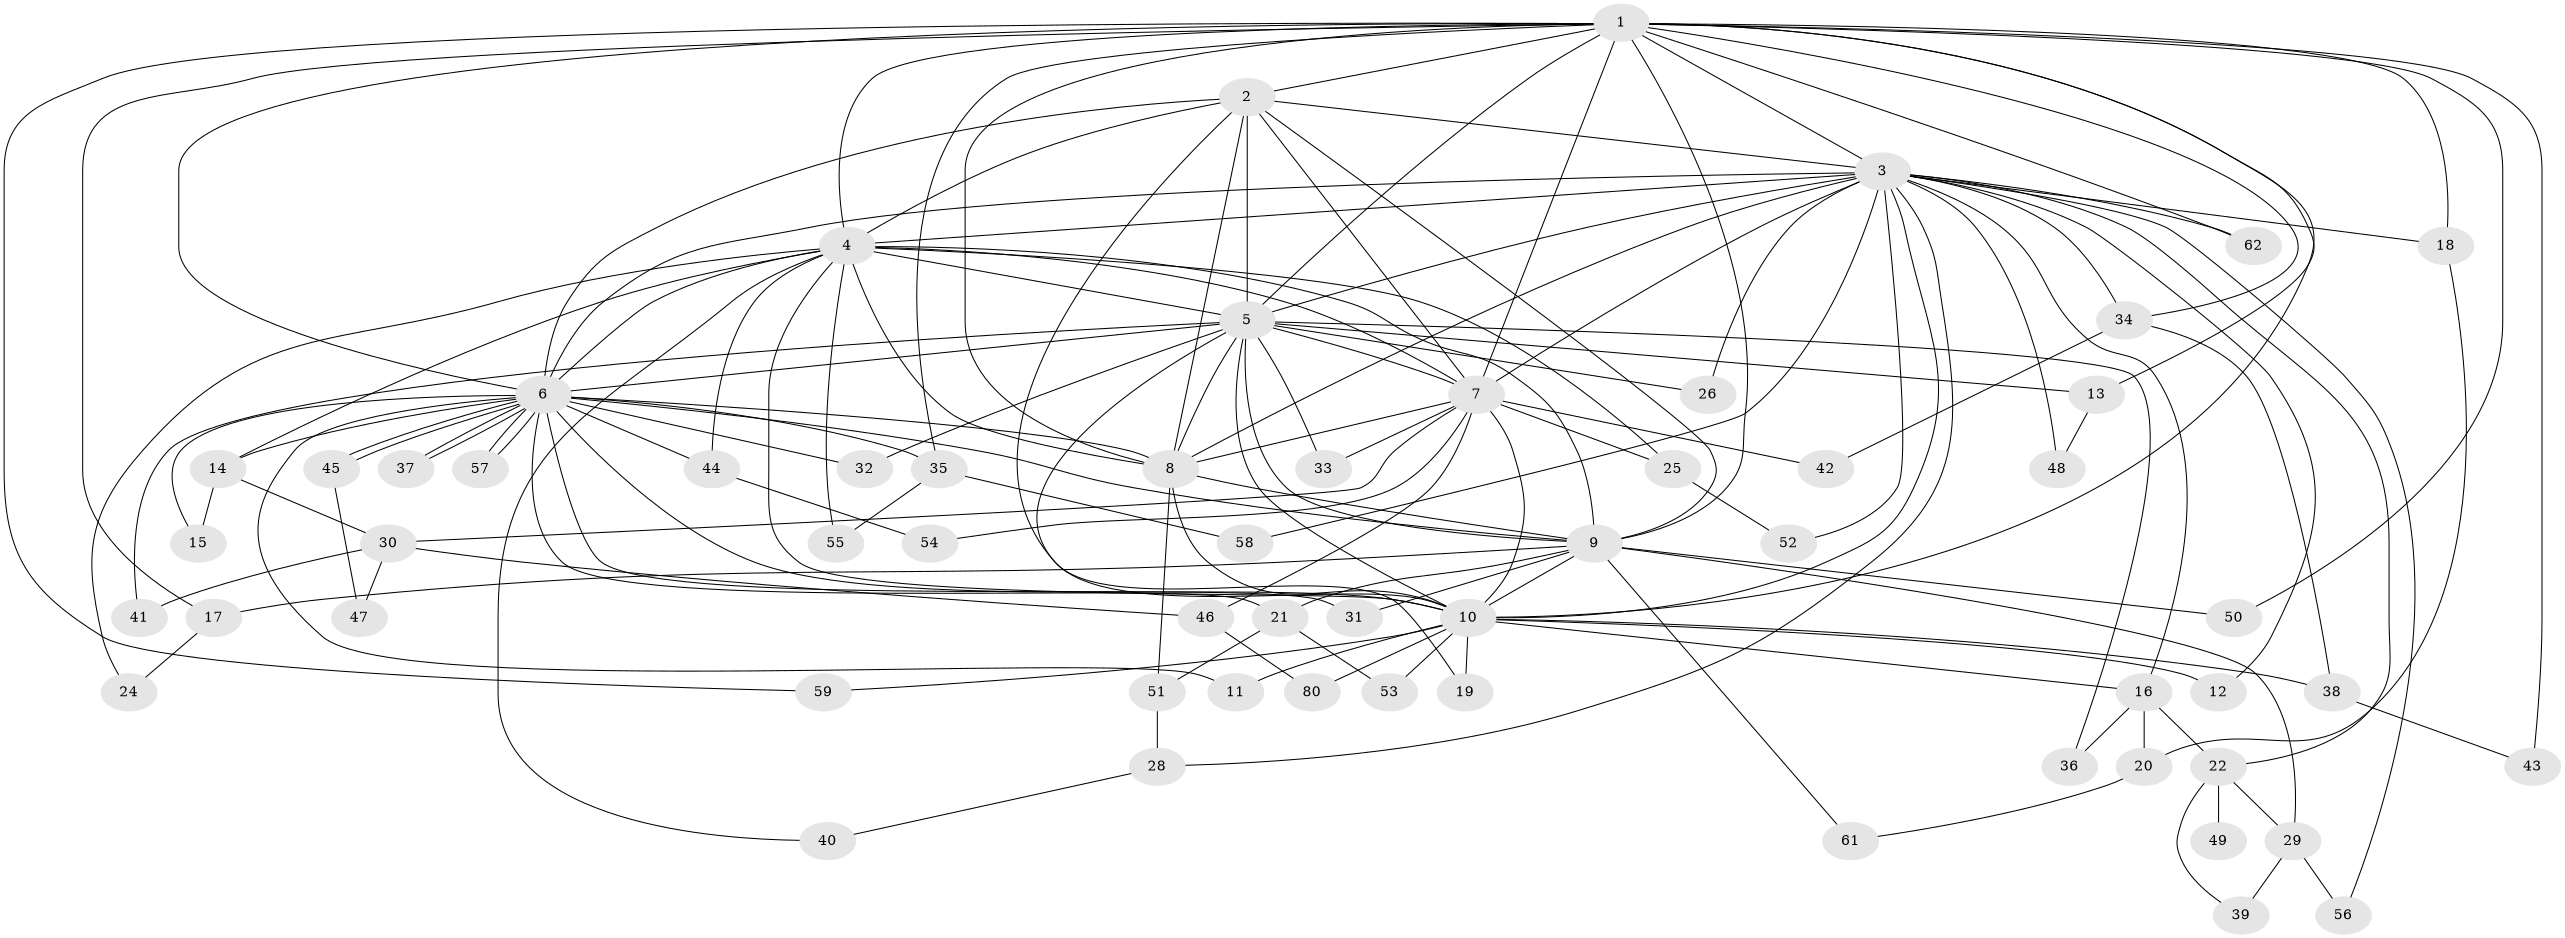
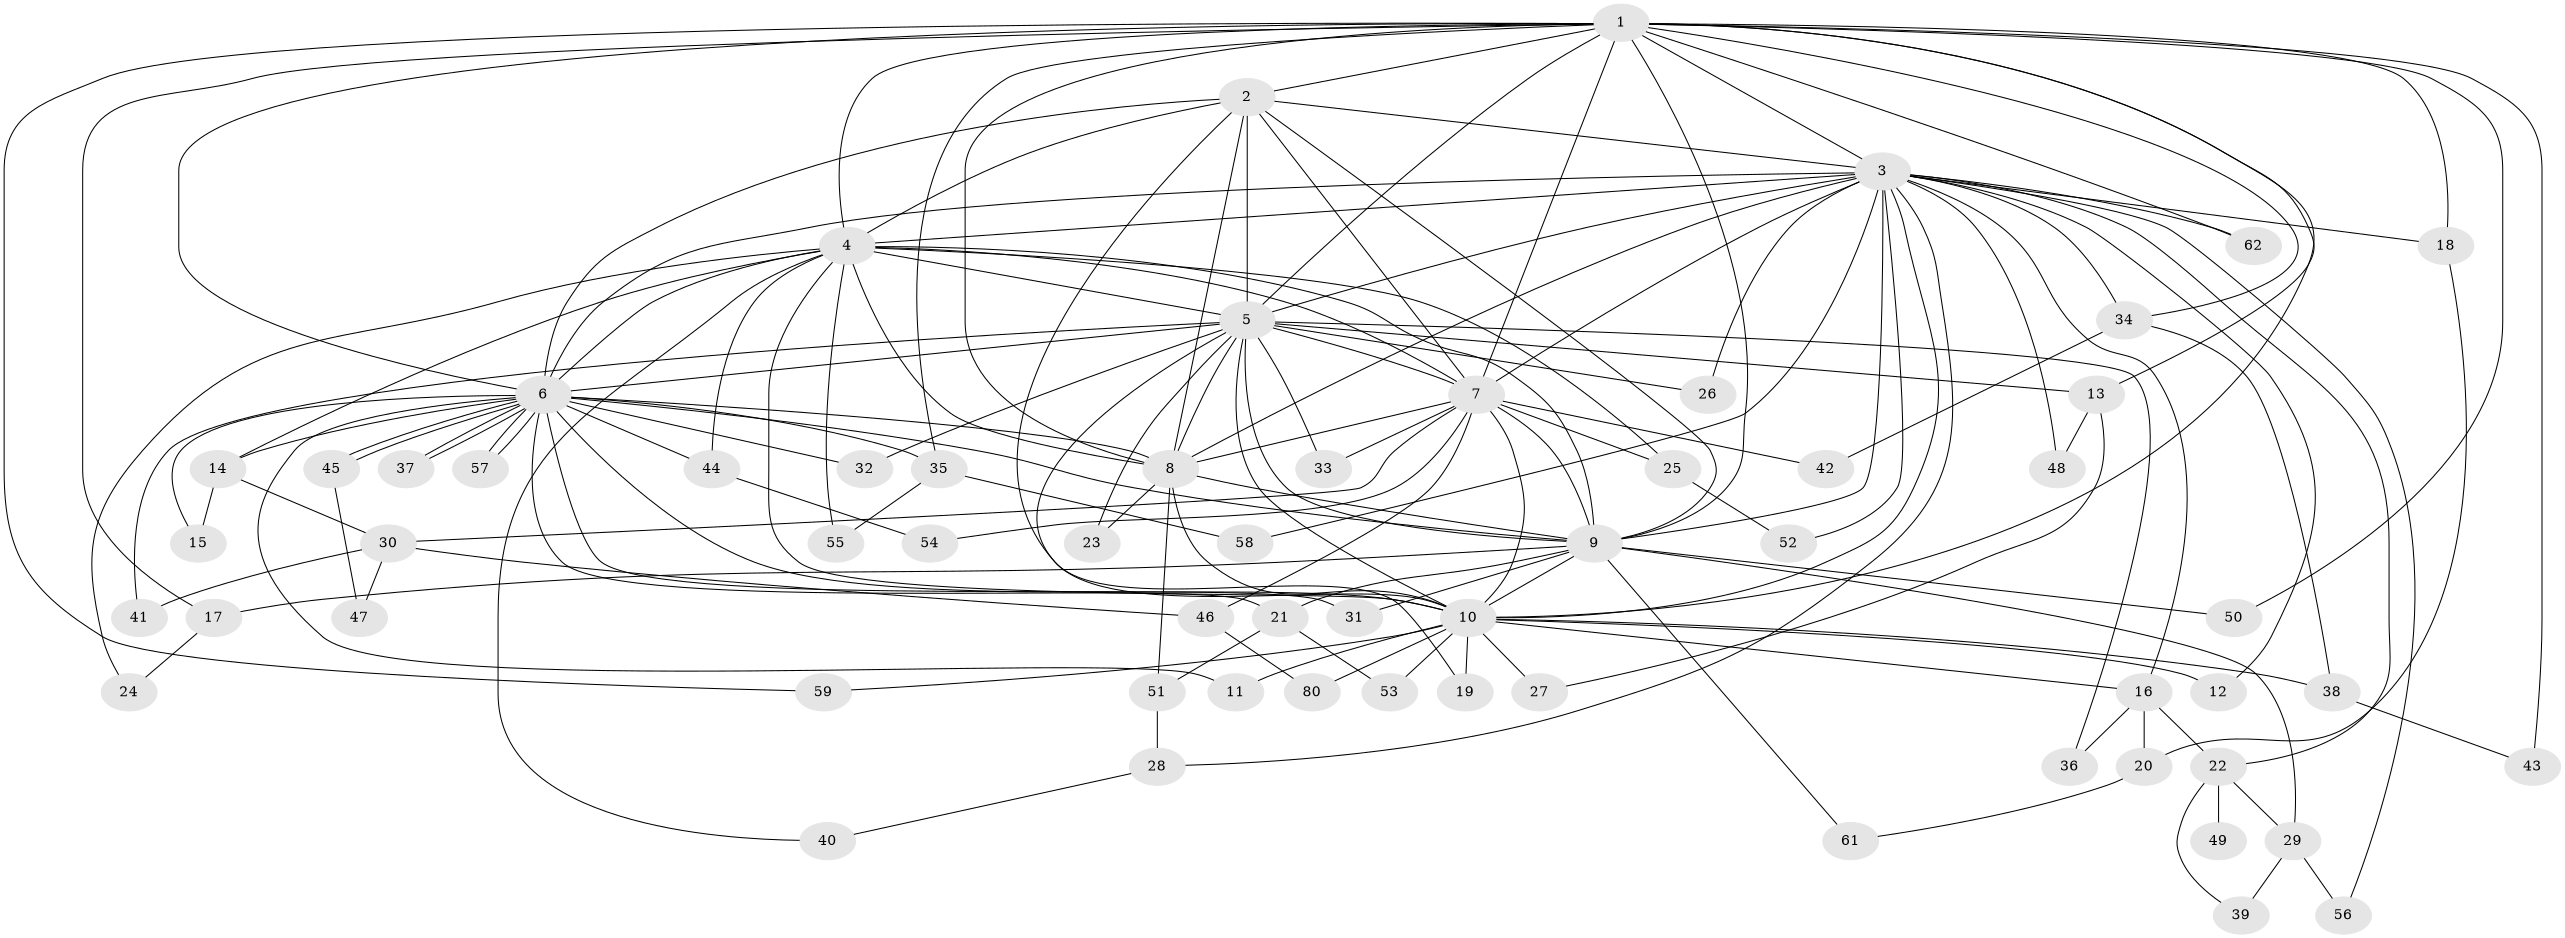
  graph {
    node [color=gray90 style=filled]
    1
    2
    3
    4
    5
    6
    7
    8
    9
    10
    13
    17
    18
    34
    35
    43
    50
    59
    62
    12
    16
    22
    26
    28
    48
    52
    56
    58
    14
    24
    25
    40
    44
    55
    19
+   23
    32
    33
    36
    41
    11
    15
    21
    31
    37
    45
    57
    30
    42
    46
    54
    51
    29
    61
+   27
    38
    53
    n58 [label=80]
    20
    49
    39
    47
    1 -- 2
    1 -- 3
    1 -- 4
    1 -- 5
    1 -- 6
    1 -- 7
    1 -- 8
    1 -- 9
    1 -- 10
    1 -- 13
    1 -- 17
    1 -- 18
    1 -- 34
    1 -- 35
    1 -- 43
    1 -- 50
    1 -- 59
    1 -- 62
    2 -- 3
    2 -- 4
    2 -- 5
    2 -- 6
    2 -- 7
    2 -- 8
    2 -- 9
    2 -- 10
    3 -- 4
    3 -- 5
    3 -- 6
    3 -- 7
    3 -- 8
+   3 -- 9
    3 -- 10
    3 -- 18
    3 -- 34
    3 -- 62
    3 -- 12
    3 -- 16
    3 -- 22
    3 -- 26
    3 -- 28
    3 -- 48
    3 -- 52
    3 -- 56
    3 -- 58
    4 -- 5
    4 -- 6
    4 -- 7
    4 -- 8
    4 -- 9
    4 -- 10
    4 -- 14
    4 -- 24
    4 -- 25
    4 -- 40
    4 -- 44
    4 -- 55
    5 -- 6
    5 -- 7
    5 -- 8
    5 -- 9
    5 -- 10
    5 -- 13
    5 -- 26
    5 -- 19
+   5 -- 23
    5 -- 32
    5 -- 33
    5 -- 36
    5 -- 41
    6 -- 8
    6 -- 9
    6 -- 10
    6 -- 35
    6 -- 14
    6 -- 44
    6 -- 32
    6 -- 11
    6 -- 15
    6 -- 21
    6 -- 31
    6 -- 37
    6 -- 37
    6 -- 45
    6 -- 45
    6 -- 57
    6 -- 57
    7 -- 8
+   7 -- 9
    7 -- 10
    7 -- 25
    7 -- 33
    7 -- 30
    7 -- 42
    7 -- 46
    7 -- 54
    8 -- 9
    8 -- 10
+   8 -- 23
    8 -- 51
    9 -- 10
    9 -- 17
    9 -- 50
    9 -- 21
    9 -- 31
    9 -- 29
    9 -- 61
    10 -- 59
    10 -- 12
    10 -- 16
    10 -- 19
    10 -- 11
+   10 -- 27
    10 -- 38
    10 -- 53
    10 -- n58
    13 -- 48
+   13 -- 27
    17 -- 24
    18 -- 20
    34 -- 42
    34 -- 38
    35 -- 58
    35 -- 55
    16 -- 22
    16 -- 36
    16 -- 20
    22 -- 29
    22 -- 49
    22 -- 39
    28 -- 40
    14 -- 15
    14 -- 30
    25 -- 52
    44 -- 54
    21 -- 51
    21 -- 53
    45 -- 47
    30 -- 41
    30 -- 46
    30 -- 47
    46 -- n58
    51 -- 28
    29 -- 56
    29 -- 39
    38 -- 43
    20 -- 61
  }
